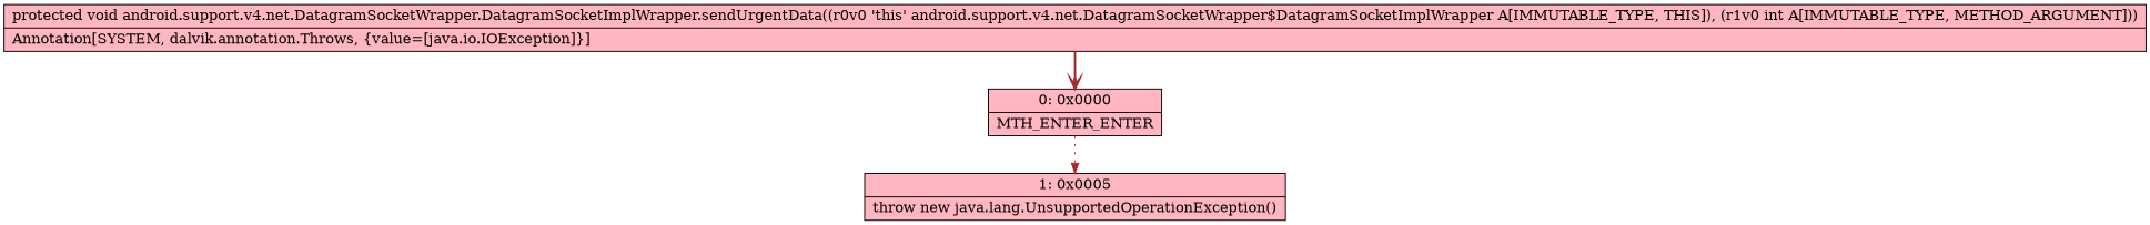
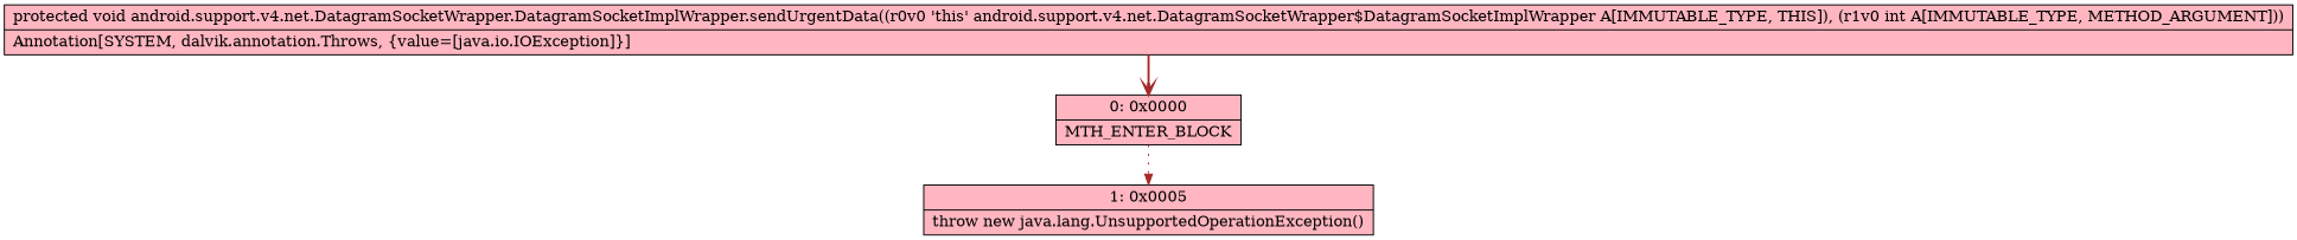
  digraph {
    node [shape=record style=filled fillcolor=lightpink]
    edge [color=brown]
-   n1 [label="{0\:\ 0x0000|MTH_ENTER_ENTER\l}"]
+   n1 [label="{0\:\ 0x0000|MTH_ENTER_BLOCK\l}"]
    n2 [label="{1\:\ 0x0005|throw new java.lang.UnsupportedOperationException()\l}"]
    n3 [label="{protected void android.support.v4.net.DatagramSocketWrapper.DatagramSocketImplWrapper.sendUrgentData((r0v0 'this' android.support.v4.net.DatagramSocketWrapper$DatagramSocketImplWrapper A[IMMUTABLE_TYPE, THIS]), (r1v0 int A[IMMUTABLE_TYPE, METHOD_ARGUMENT]))  | Annotation[SYSTEM, dalvik.annotation.Throws, \{value=[java.io.IOException]\}]\l}"]
    n1 -> n2 [style=dotted arrowhead=normal]
    n3 -> n1 [style=bold arrowhead=vee]
  }
